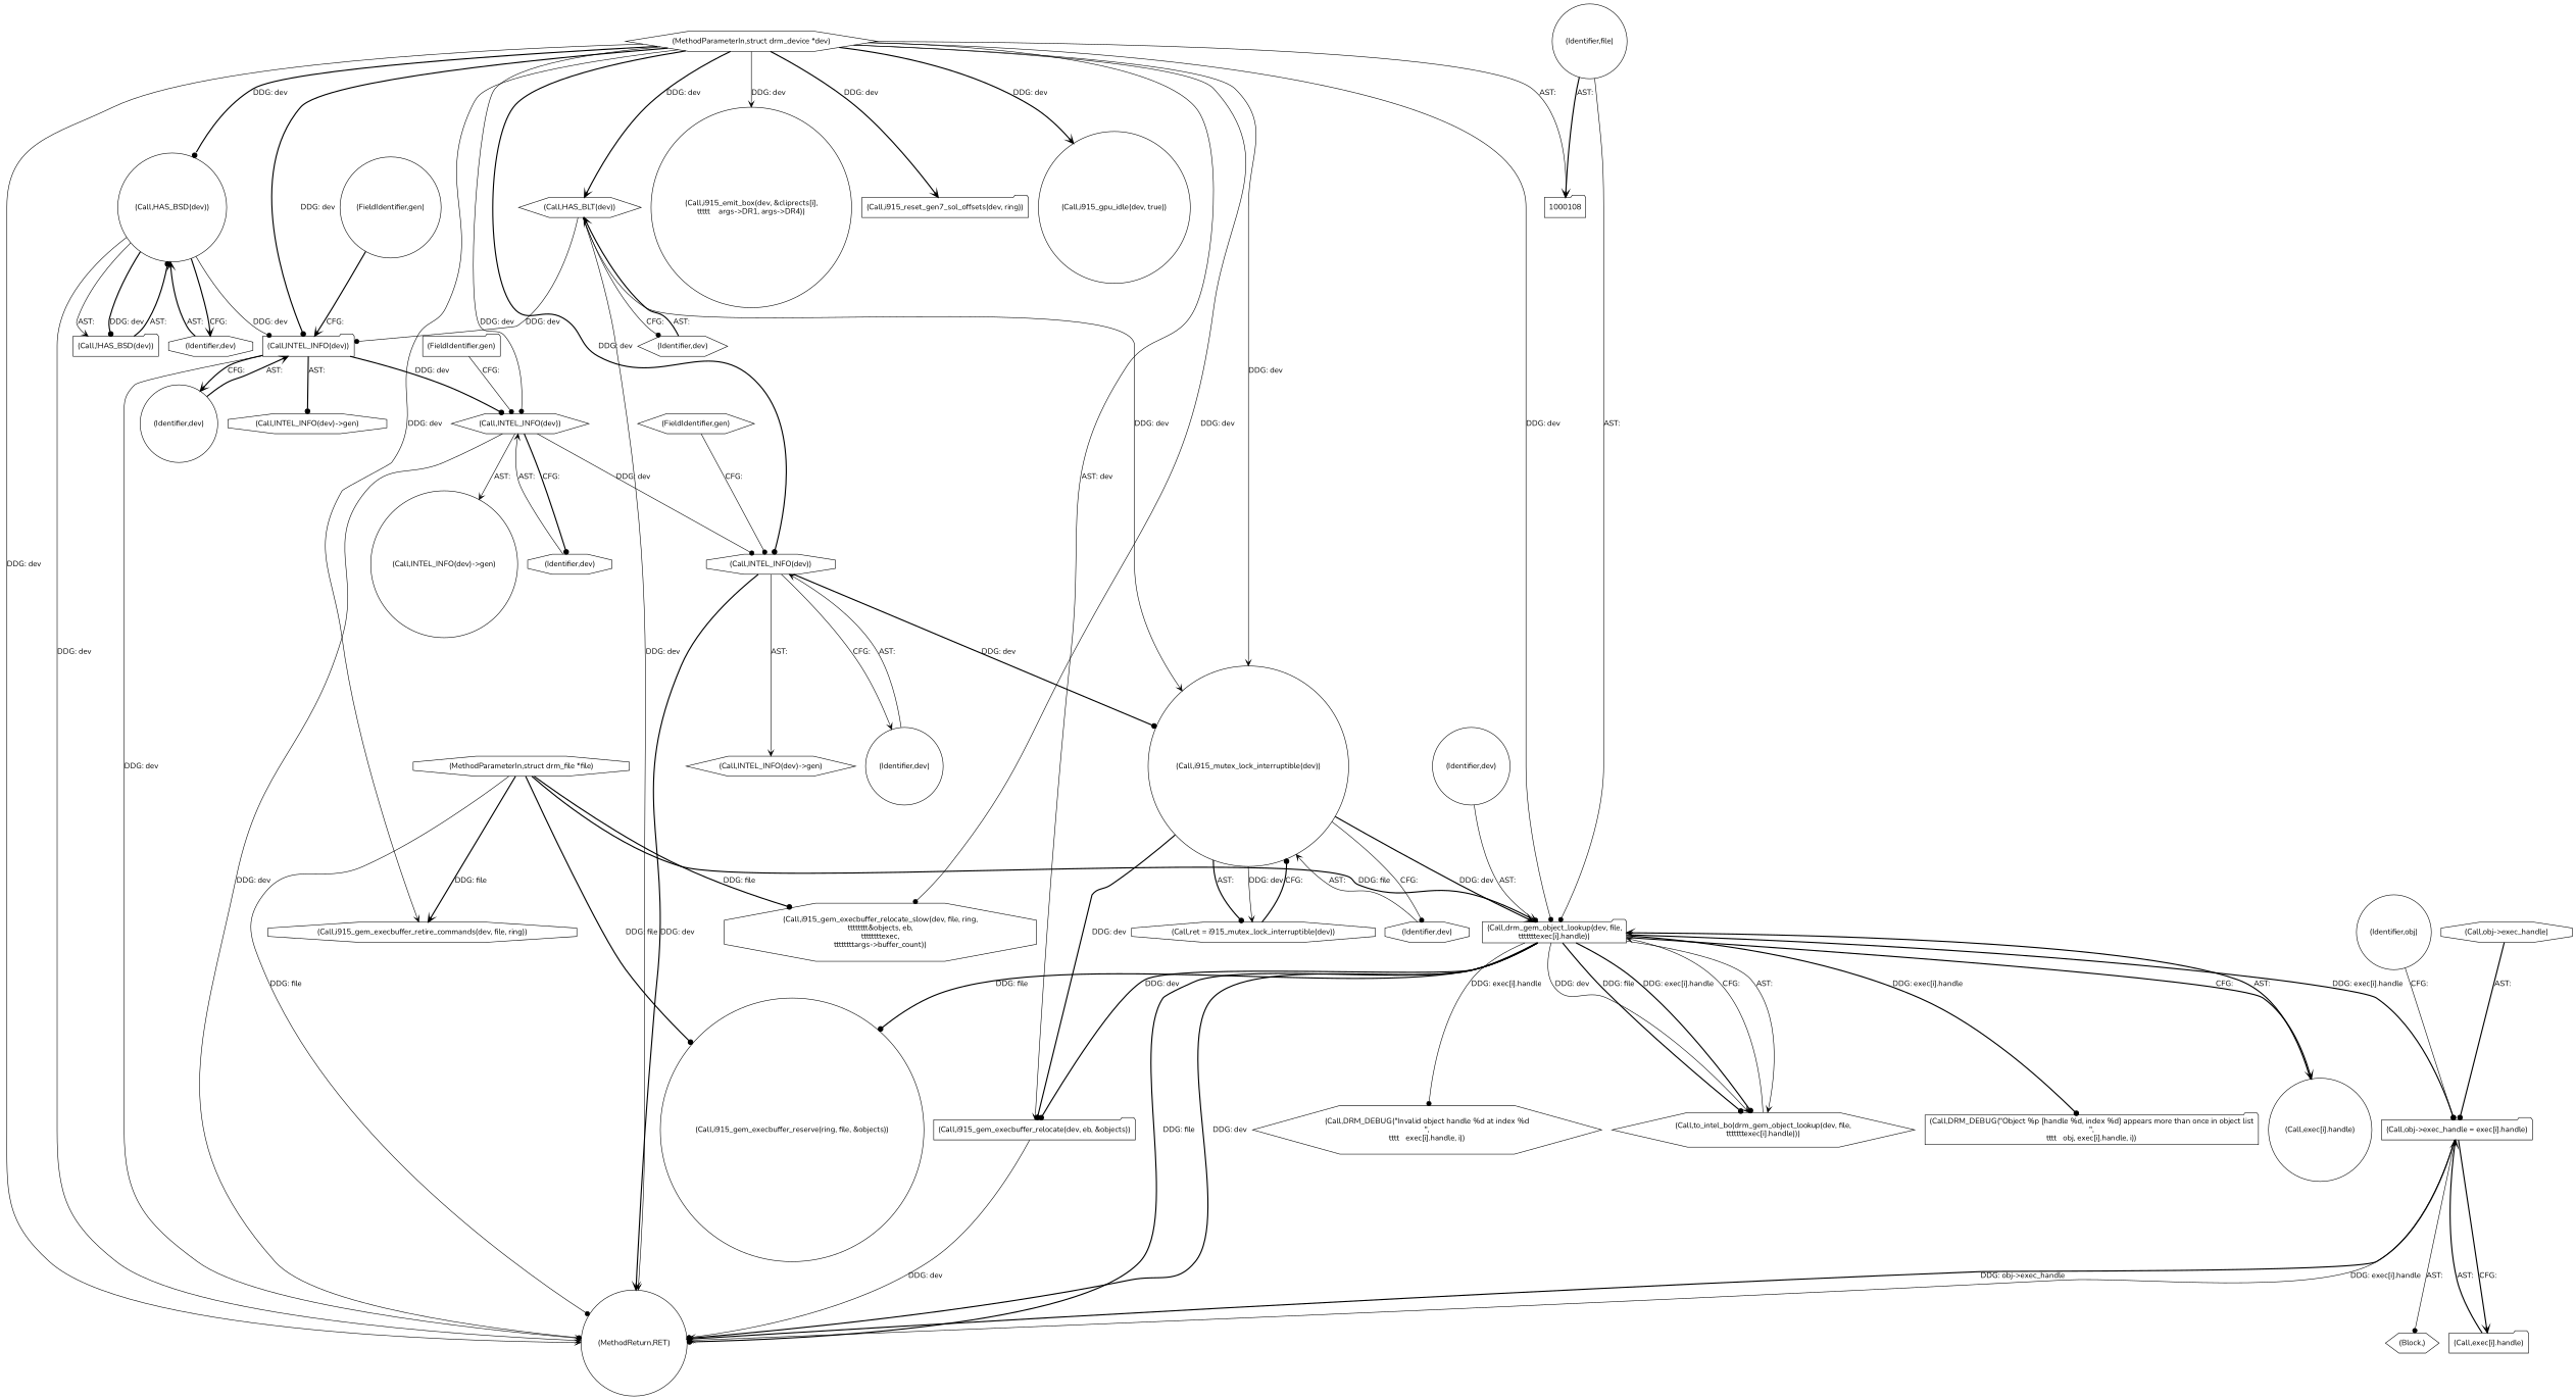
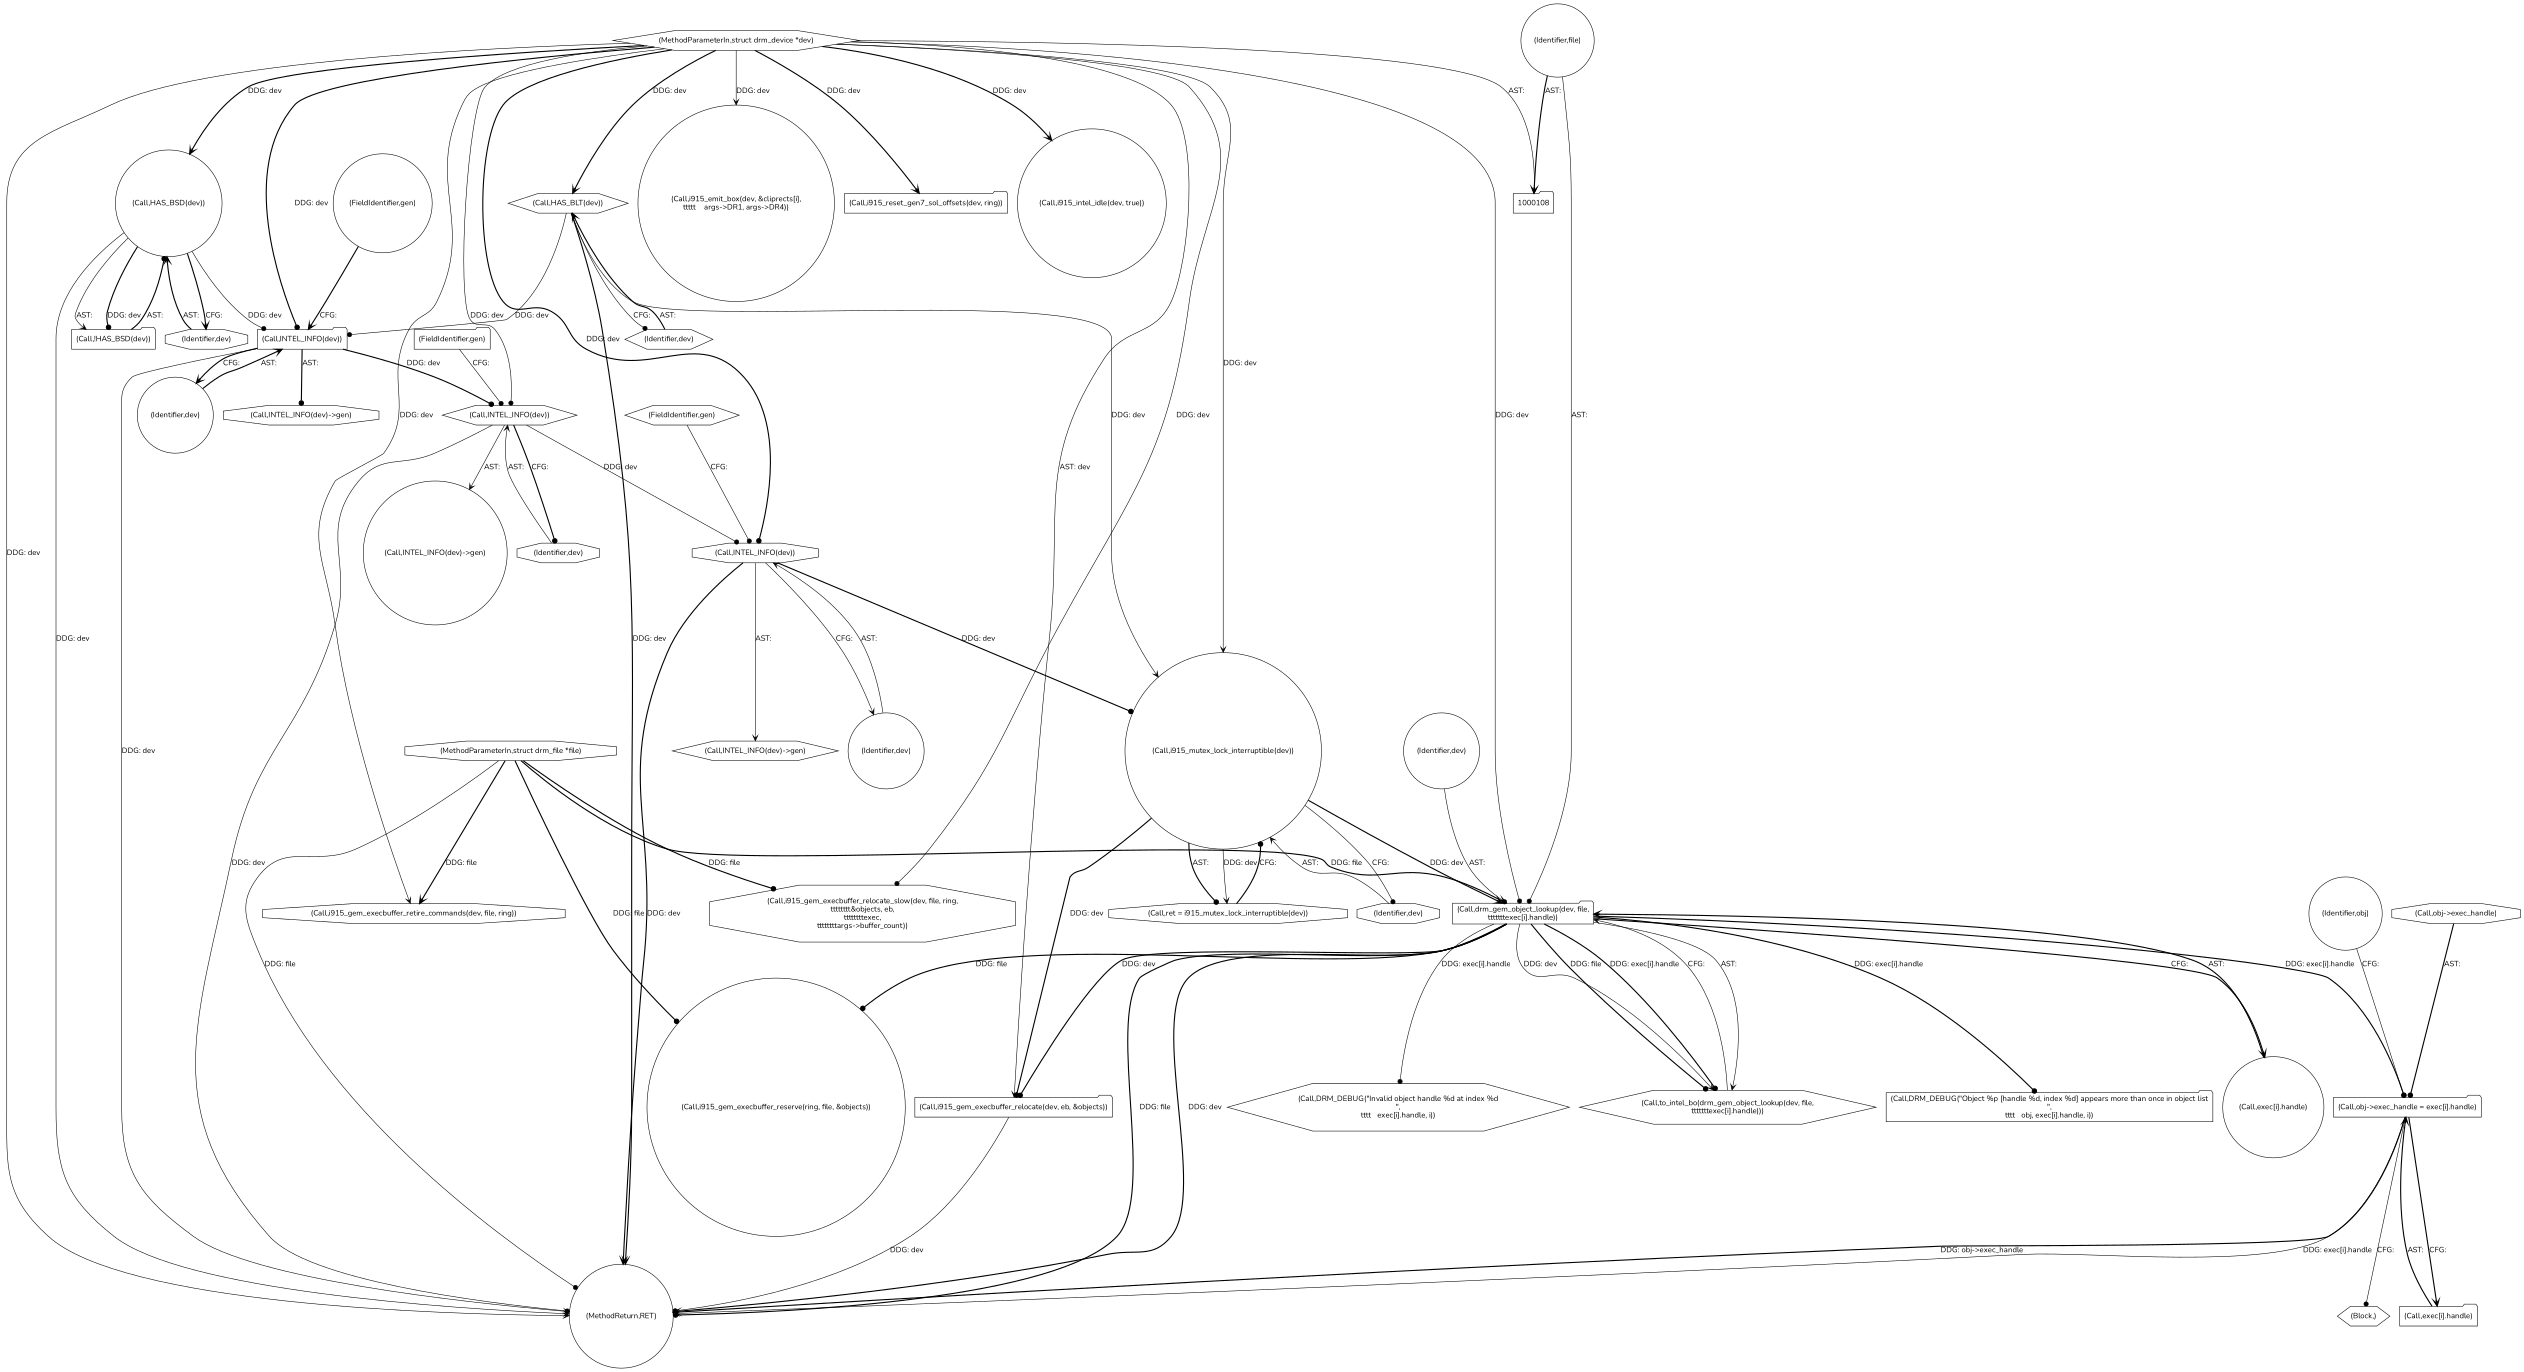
  digraph {
    fontname=Nunito
    node [fontname=Nunito shape=circle]
    edge [arrowhead=vee fontname=Nunito style=bold]
    n1 [label="(Call,obj->exec_handle = exec[i].handle)" shape=folder]
    n2 [label="(MethodReturn,RET)"]
    n3 [label="(Block,)" shape=hexagon]
    n4 [label="(Call,exec[i].handle)" shape=folder]
    n5 [label="(Call,drm_gem_object_lookup(dev, file,\n\t\t\t\t\t\t\texec[i].handle))" shape=folder]
    n6 [label="(Call,i915_gem_execbuffer_reserve(ring, file, &objects))"]
    n7 [label="(Call,to_intel_bo(drm_gem_object_lookup(dev, file,\n\t\t\t\t\t\t\texec[i].handle)))" shape=hexagon]
    n8 [label="(Call,DRM_DEBUG(\"Object %p [handle %d, index %d] appears more than once in object list\n\",\n\t\t\t\t   obj, exec[i].handle, i))" shape=folder]
    n9 [label="(Call,i915_gem_execbuffer_relocate(dev, eb, &objects))" shape=folder]
    n10 [label="(Call,exec[i].handle)"]
    n11 [label="(Call,DRM_DEBUG(\"Invalid object handle %d at index %d\n\",\n\t\t\t\t   exec[i].handle, i))" shape=hexagon]
    n12 [label="(Call,i915_mutex_lock_interruptible(dev))"]
    n13 [label="(Call,ret = i915_mutex_lock_interruptible(dev))" shape=octagon]
    n14 [label="(Identifier,dev)" shape=octagon]
    n15 [label="(Call,HAS_BSD(dev))"]
    n16 [label="(Call,INTEL_INFO(dev))" shape=folder]
    n17 [label="(Call,!HAS_BSD(dev))" shape=folder]
    n18 [label="(Identifier,dev)" shape=octagon]
    n19 [label="(Call,INTEL_INFO(dev))" shape=hexagon]
    n20 [label="(Identifier,dev)"]
    n21 [label="(Call,INTEL_INFO(dev)->gen)" shape=octagon]
    n22 [label="(MethodParameterIn,struct drm_device *dev)" shape=hexagon]
    n23 [label="(Call,HAS_BLT(dev))" shape=hexagon]
    n24 [label="(Call,INTEL_INFO(dev))" shape=octagon]
    n25 [label="(Call,i915_gem_execbuffer_relocate_slow(dev, file, ring,\n\t\t\t\t\t\t\t\t&objects, eb,\n\t\t\t\t\t\t\t\texec,\n\t\t\t\t\t\t\t\targs->buffer_count))" shape=octagon]
    n26 [label="(Call,i915_emit_box(dev, &cliprects[i],\n\t\t\t\t\t    args->DR1, args->DR4))"]
    n27 [label="(Call,i915_reset_gen7_sol_offsets(dev, ring))" shape=folder]
-   n28 [label="(Call,i915_gpu_idle(dev, true))"]
+   n28 [label="(Call,i915_intel_idle(dev, true))"]
    n29 [label="(Call,i915_gem_execbuffer_retire_commands(dev, file, ring))" shape=octagon]
    1000108 [shape=folder]
    n31 [label="(Identifier,dev)" shape=hexagon]
    n32 [label="(Call,INTEL_INFO(dev)->gen)" shape=hexagon]
    n33 [label="(Identifier,dev)"]
    n34 [label="(Call,INTEL_INFO(dev)->gen)"]
    n35 [label="(Identifier,dev)" shape=octagon]
    n36 [label="(MethodParameterIn,struct drm_file *file)" shape=octagon]
    n37 [label="(FieldIdentifier,gen)" shape=folder]
    n38 [label="(Identifier,dev)"]
    n39 [label="(Call,obj->exec_handle)" shape=octagon]
    n40 [label="(Identifier,file)"]
    n41 [label="(FieldIdentifier,gen)"]
    n42 [label="(FieldIdentifier,gen)" shape=hexagon]
    n43 [label="(Identifier,obj)"]
    n1 -> n2 [label="DDG: obj->exec_handle"]
    n1 -> n2 [label="DDG: exec[i].handle" style=solid]
-   n1 -> n3 [arrowhead=dot label="AST: " style=solid]
+   n1 -> n3 [arrowhead=dot label="CFG: " style=solid]
    n1 -> n4 [label="CFG: "]
    n4 -> n1 [label="AST: "]
    n5 -> n1 [arrowhead=dot label="DDG: exec[i].handle"]
    n5 -> n2 [arrowhead=dot label="DDG: file"]
    n5 -> n2 [arrowhead=dot label="DDG: dev"]
    n5 -> n6 [arrowhead=dot label="DDG: file"]
    n5 -> n7 [label="AST: " style=solid]
    n5 -> n7 [label="DDG: dev" style=solid]
    n5 -> n7 [arrowhead=dot label="DDG: file"]
    n5 -> n7 [arrowhead=dot label="DDG: exec[i].handle"]
    n5 -> n8 [arrowhead=dot label="DDG: exec[i].handle"]
    n5 -> n9 [arrowhead=dot label="DDG: dev"]
    n5 -> n10 [label="CFG: "]
    n5 -> n11 [arrowhead=dot label="DDG: exec[i].handle" style=solid]
    n7 -> n5 [label="CFG: " style=solid]
    n9 -> n2 [arrowhead=dot label="DDG: dev" style=solid]
    n10 -> n5 [label="AST: "]
    n12 -> n5 [label="DDG: dev"]
    n12 -> n9 [arrowhead=dot label="DDG: dev"]
    n12 -> n13 [arrowhead=dot label="AST: "]
    n12 -> n13 [label="DDG: dev" style=solid]
    n12 -> n14 [arrowhead=dot label="CFG: " style=solid]
    n13 -> n12 [arrowhead=dot label="CFG: "]
    n14 -> n12 [label="AST: " style=solid]
    n15 -> n2 [label="DDG: dev" style=solid]
    n15 -> n16 [arrowhead=dot label="DDG: dev" style=solid]
    n15 -> n17 [label="AST: " style=solid]
    n15 -> n17 [arrowhead=dot label="DDG: dev"]
    n15 -> n18 [label="CFG: "]
    n16 -> n2 [label="DDG: dev" style=solid]
    n16 -> n19 [arrowhead=dot label="DDG: dev"]
    n16 -> n20 [label="CFG: "]
    n16 -> n21 [arrowhead=dot label="AST: "]
    n17 -> n15 [arrowhead=dot label="AST: "]
    n18 -> n15 [label="AST: "]
    n19 -> n2 [arrowhead=dot label="DDG: dev" style=solid]
    n19 -> n24 [arrowhead=dot label="DDG: dev" style=solid]
    n19 -> n34 [label="AST: " style=solid]
    n19 -> n35 [arrowhead=dot label="CFG: "]
    n20 -> n16 [label="AST: "]
    n22 -> n2 [label="DDG: dev" style=solid]
    n22 -> n5 [arrowhead=dot label="DDG: dev" style=solid]
    n22 -> n9 [label="AST: dev" style=solid]
    n22 -> n12 [label="DDG: dev" style=solid]
-   n22 -> n15 [arrowhead=dot label="DDG: dev"]
+   n22 -> n15 [label="DDG: dev"]
    n22 -> n16 [arrowhead=dot label="DDG: dev"]
    n22 -> n19 [arrowhead=dot label="DDG: dev" style=solid]
    n22 -> n23 [label="DDG: dev"]
    n22 -> n24 [arrowhead=dot label="DDG: dev"]
    n22 -> n25 [arrowhead=dot label="DDG: dev" style=solid]
    n22 -> n26 [label="DDG: dev" style=solid]
    n22 -> n27 [label="DDG: dev"]
    n22 -> n28 [label="DDG: dev"]
    n22 -> n29 [label="DDG: dev" style=solid]
    n22 -> 1000108 [label="AST: " style=solid]
-   n23 -> n2 [label="DDG: dev" style=solid]
+   n23 -> n2 [label="DDG: dev"]
    n23 -> n12 [label="DDG: dev" style=solid]
    n23 -> n16 [arrowhead=dot label="DDG: dev" style=solid]
    n23 -> n31 [arrowhead=dot label="CFG: " style=solid]
    n24 -> n2 [label="DDG: dev"]
    n24 -> n12 [arrowhead=dot label="DDG: dev"]
    n24 -> n32 [label="AST: " style=solid]
    n24 -> n33 [label="CFG: " style=solid]
    n31 -> n23 [label="AST: "]
    n33 -> n24 [label="AST: " style=solid]
    n35 -> n19 [label="AST: " style=solid]
    n36 -> n2 [arrowhead=dot label="DDG: file" style=solid]
    n36 -> n5 [label="DDG: file"]
    n36 -> n6 [arrowhead=dot label="DDG: file"]
    n36 -> n25 [arrowhead=dot label="DDG: file"]
    n36 -> n29 [label="DDG: file"]
    n37 -> n19 [arrowhead=dot label="CFG: " style=solid]
    n38 -> n5 [arrowhead=dot label="AST: " style=solid]
    n39 -> n1 [arrowhead=dot label="AST: "]
    n40 -> n5 [arrowhead=dot label="AST: " style=solid]
    n40 -> 1000108 [label="AST: "]
    n41 -> n16 [label="CFG: "]
    n42 -> n24 [arrowhead=dot label="CFG: " style=solid]
    n43 -> n1 [arrowhead=dot label="CFG: " style=solid]
  }
